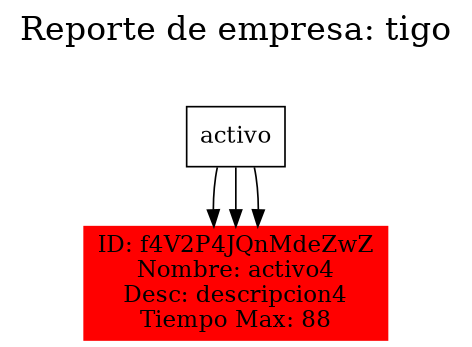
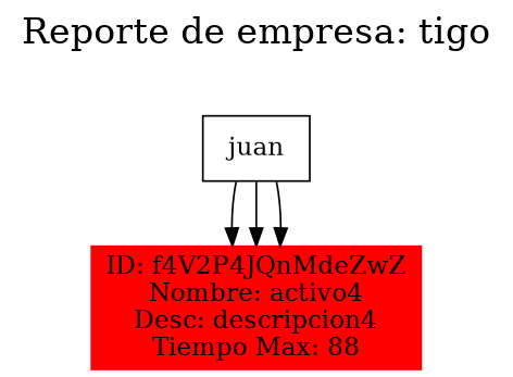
  digraph {
    fontsize=20
    label="Reporte de empresa: tigo"
    labelloc=t
    rankdir=TB
    node [shape=rectangle]
-   n1 [label=activo]
+   n1 [label=juan]
    n2 [color=red fillcolor=red label="ID: f4V2P4JQnMdeZwZ\nNombre: activo4\nDesc: descripcion4\nTiempo Max: 88" style=filled]
    n1 -> n2
    n1 -> n2
    n1 -> n2
  }
